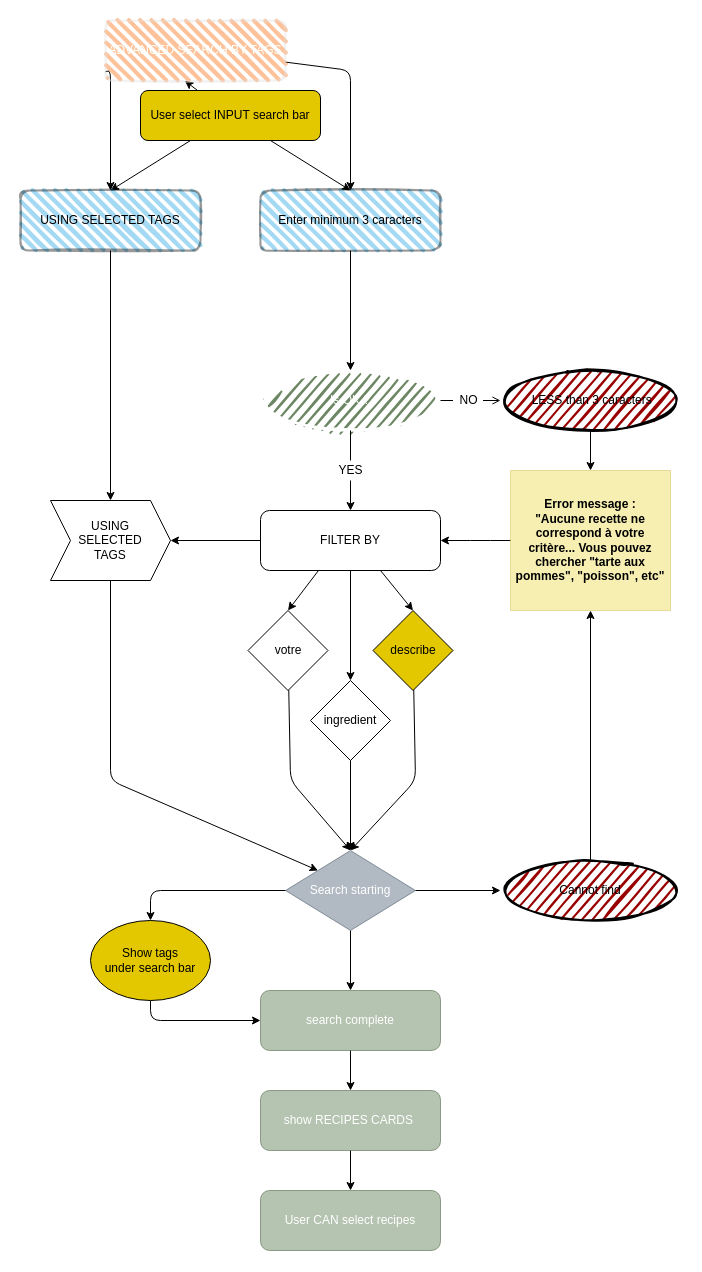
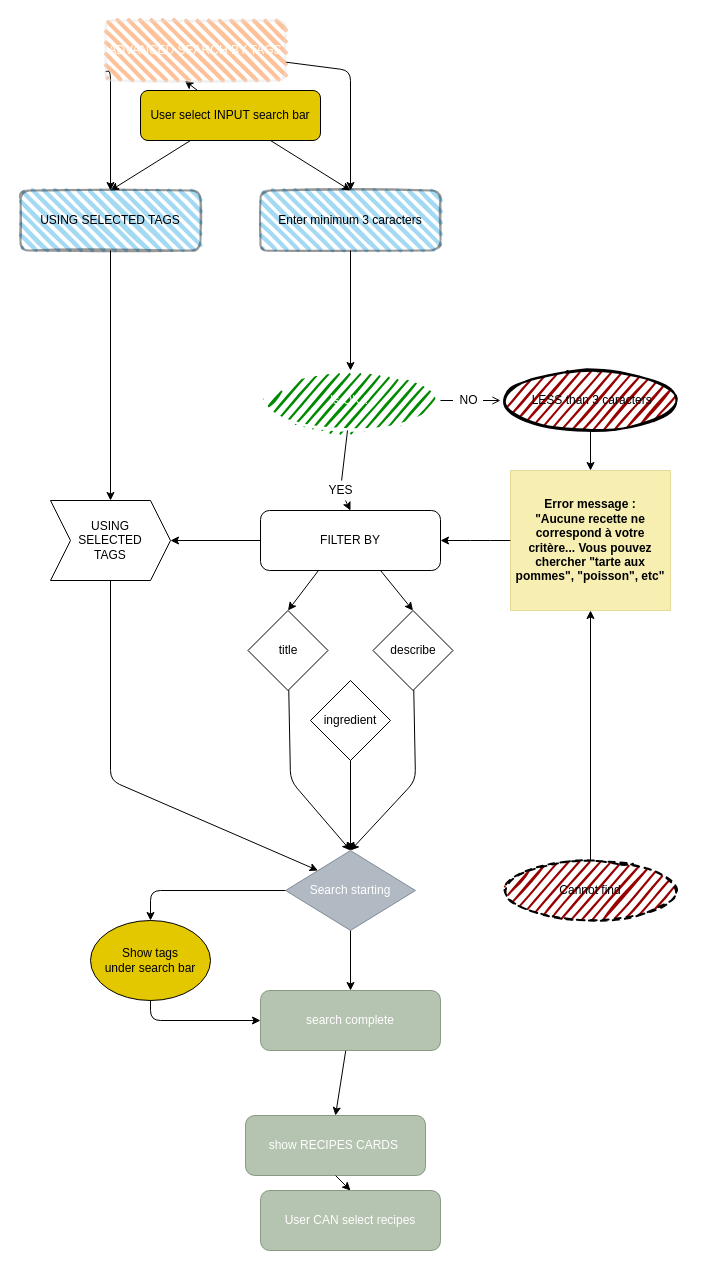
  <mxCell id="0" />
  <mxCell id="1" parent="0" />
  <mxCell id="2" value="" style="edgeStyle=none;html=1;entryX=0.5;entryY=0;entryDx=0;entryDy=0;" edge="1" parent="1" source="5" target="7"><mxGeometry relative="1" as="geometry" /></mxCell>
  <mxCell id="3" style="edgeStyle=none;html=1;entryX=0.5;entryY=0;entryDx=0;entryDy=0;fontColor=#FCFFFA;" edge="1" parent="1" source="5" target="39"><mxGeometry relative="1" as="geometry" /></mxCell>
  <mxCell id="4" style="edgeStyle=none;html=1;entryX=0.441;entryY=1.006;entryDx=0;entryDy=0;entryPerimeter=0;fontColor=#FCFFFA;" edge="1" parent="1" source="5" target="42"><mxGeometry relative="1" as="geometry" /></mxCell>
  <mxCell id="5" value="User select INPUT search bar" style="rounded=1;whiteSpace=wrap;html=1;fillColor=#e3c800;" vertex="1" parent="1"><mxGeometry x="140" y="90" width="180" height="50" as="geometry" /></mxCell>
  <mxCell id="6" style="edgeStyle=none;html=1;entryX=0.5;entryY=0;entryDx=0;entryDy=0;" edge="1" parent="1" source="7" target="45"><mxGeometry relative="1" as="geometry" /></mxCell>
  <mxCell id="7" value="Enter minimum 3 caracters" style="rounded=1;whiteSpace=wrap;html=1;strokeWidth=2;fillWeight=4;hachureGap=8;hachureAngle=45;fillColor=#1ba1e2;sketch=1;opacity=40;" vertex="1" parent="1"><mxGeometry x="260" y="190" width="180" height="60" as="geometry" /></mxCell>
  <mxCell id="8" style="edgeStyle=none;html=1;entryX=0.5;entryY=0;entryDx=0;entryDy=0;" edge="1" parent="1" source="9" target="22"><mxGeometry relative="1" as="geometry" /></mxCell>
  <mxCell id="9" value="&amp;nbsp;LESS than 3 caracters" style="ellipse;whiteSpace=wrap;html=1;strokeWidth=2;fillWeight=2;hachureGap=8;fillColor=#990000;fillStyle=dots;sketch=1;" vertex="1" parent="1"><mxGeometry x="500" y="370" width="180" height="60" as="geometry" /></mxCell>
  <mxCell id="10" style="edgeStyle=none;html=1;exitX=0.323;exitY=0.997;exitDx=0;exitDy=0;entryX=0.5;entryY=0;entryDx=0;entryDy=0;exitPerimeter=0;" edge="1" parent="1" source="14" target="16"><mxGeometry relative="1" as="geometry"><mxPoint x="315" y="570" as="sourcePoint" /></mxGeometry></mxCell>
- <mxCell id="11" style="edgeStyle=none;html=1;exitX=0.5;exitY=1;exitDx=0;exitDy=0;entryX=0.5;entryY=0;entryDx=0;entryDy=0;startArrow=none;" edge="1" parent="1" source="14" target="18"><mxGeometry relative="1" as="geometry"><mxPoint x="347.5" y="590" as="sourcePoint" /></mxGeometry></mxCell>
  <mxCell id="12" style="edgeStyle=none;html=1;exitX=1;exitY=1;exitDx=0;exitDy=0;entryX=0.5;entryY=0;entryDx=0;entryDy=0;" edge="1" parent="1" target="20"><mxGeometry relative="1" as="geometry"><mxPoint x="380" y="570" as="sourcePoint" /></mxGeometry></mxCell>
  <mxCell id="13" style="edgeStyle=none;html=1;entryX=1;entryY=0.5;entryDx=0;entryDy=0;" edge="1" parent="1" source="14" target="29"><mxGeometry relative="1" as="geometry" /></mxCell>
  <mxCell id="14" value="FILTER BY" style="rounded=1;whiteSpace=wrap;html=1;" vertex="1" parent="1"><mxGeometry x="260" y="510" width="180" height="60" as="geometry" /></mxCell>
  <mxCell id="15" style="edgeStyle=none;html=1;entryX=0.5;entryY=0;entryDx=0;entryDy=0;" edge="1" parent="1" source="16" target="37"><mxGeometry relative="1" as="geometry"><Array as="points"><mxPoint x="290" y="780" /></Array><mxPoint x="280" y="940" as="targetPoint" /></mxGeometry></mxCell>
- <mxCell id="16" value="votre" style="rhombus;whiteSpace=wrap;html=1;" vertex="1" parent="1"><mxGeometry x="247.5" y="610" width="80" height="80" as="geometry" /></mxCell>
+ <mxCell id="16" value="title" style="rhombus;whiteSpace=wrap;html=1;" vertex="1" parent="1"><mxGeometry x="247.5" y="610" width="80" height="80" as="geometry" /></mxCell>
  <mxCell id="17" style="edgeStyle=none;html=1;entryX=0.5;entryY=0;entryDx=0;entryDy=0;" edge="1" parent="1" source="18" target="37"><mxGeometry relative="1" as="geometry"><mxPoint x="350" y="820" as="targetPoint" /></mxGeometry></mxCell>
  <mxCell id="18" value="ingredient" style="rhombus;whiteSpace=wrap;html=1;" vertex="1" parent="1"><mxGeometry x="310" y="680" width="80" height="80" as="geometry" /></mxCell>
  <mxCell id="19" style="edgeStyle=none;html=1;entryX=0.5;entryY=0;entryDx=0;entryDy=0;" edge="1" parent="1" source="20" target="37"><mxGeometry relative="1" as="geometry"><mxPoint x="450" y="950" as="targetPoint" /><Array as="points"><mxPoint x="415" y="780" /></Array></mxGeometry></mxCell>
- <mxCell id="20" value="describe" style="rhombus;whiteSpace=wrap;html=1;fillColor=#e3c800;" vertex="1" parent="1"><mxGeometry x="372.5" y="610" width="80" height="80" as="geometry" /></mxCell>
+ <mxCell id="20" value="describe" style="rhombus;whiteSpace=wrap;html=1;" vertex="1" parent="1"><mxGeometry x="372.5" y="610" width="80" height="80" as="geometry" /></mxCell>
  <mxCell id="21" value="" style="edgeStyle=none;html=1;" edge="1" parent="1" target="14"><mxGeometry relative="1" as="geometry"><mxPoint x="510" y="540" as="sourcePoint" /><Array as="points"><mxPoint x="480" y="540" /></Array></mxGeometry></mxCell>
  <mxCell id="22" value="Error message : &lt;br&gt;&quot;Aucune recette ne correspond à votre critère... Vous pouvez chercher &quot;tarte aux pommes&quot;, &quot;poisson&quot;, etc&quot;" style="rounded=0;whiteSpace=wrap;html=1;opacity=30;fillColor=#e3c800;fontColor=#000000;strokeColor=#B09500;fontStyle=1" vertex="1" parent="1"><mxGeometry x="510" y="470" width="160" height="140" as="geometry" /></mxCell>
  <mxCell id="23" style="edgeStyle=none;html=1;entryX=0.5;entryY=0;entryDx=0;entryDy=0;" edge="1" parent="1" source="25" target="27"><mxGeometry relative="1" as="geometry"><mxPoint x="350" y="1070" as="targetPoint" /></mxGeometry></mxCell>
- <mxCell id="24" style="edgeStyle=none;html=1;entryX=0;entryY=0.5;entryDx=0;entryDy=0;exitX=1;exitY=0.5;exitDx=0;exitDy=0;" edge="1" parent="1" source="37" target="31"><mxGeometry relative="1" as="geometry" /></mxCell>
  <mxCell id="25" value="search complete" style="rounded=1;whiteSpace=wrap;html=1;opacity=50;fillColor=#6d8764;fontColor=#ffffff;strokeColor=#3A5431;" vertex="1" parent="1"><mxGeometry x="260" y="990" width="180" height="60" as="geometry" /></mxCell>
  <mxCell id="26" style="edgeStyle=none;html=1;entryX=0.5;entryY=0;entryDx=0;entryDy=0;exitX=0.5;exitY=1;exitDx=0;exitDy=0;" edge="1" parent="1" source="27" target="34"><mxGeometry relative="1" as="geometry" /></mxCell>
- <mxCell id="27" value="show RECIPES CARDS&amp;nbsp;" style="rounded=1;whiteSpace=wrap;html=1;opacity=50;fillColor=#6d8764;fontColor=#ffffff;strokeColor=#3A5431;" vertex="1" parent="1"><mxGeometry x="260" y="1090" width="180" height="60" as="geometry" /></mxCell>
+ <mxCell id="27" value="show RECIPES CARDS&amp;nbsp;" style="rounded=1;whiteSpace=wrap;html=1;opacity=50;fillColor=#6d8764;fontColor=#ffffff;strokeColor=#3A5431;" vertex="1" parent="1"><mxGeometry x="245" y="1115" width="180" height="60" as="geometry" /></mxCell>
  <mxCell id="28" style="edgeStyle=none;html=1;entryX=0;entryY=0;entryDx=0;entryDy=0;" edge="1" parent="1" source="29" target="37"><mxGeometry relative="1" as="geometry"><Array as="points"><mxPoint x="110" y="780" /></Array></mxGeometry></mxCell>
  <mxCell id="29" value="USING&lt;br&gt;SELECTED&lt;br&gt;TAGS" style="shape=step;perimeter=stepPerimeter;whiteSpace=wrap;html=1;fixedSize=1;" vertex="1" parent="1"><mxGeometry x="50" y="500" width="120" height="80" as="geometry" /></mxCell>
  <mxCell id="30" style="edgeStyle=none;html=1;entryX=0.5;entryY=1;entryDx=0;entryDy=0;" edge="1" parent="1" source="31"><mxGeometry relative="1" as="geometry"><mxPoint x="590" y="610" as="targetPoint" /></mxGeometry></mxCell>
- <mxCell id="31" value="Cannot find" style="ellipse;whiteSpace=wrap;html=1;strokeWidth=2;fillWeight=2;hachureGap=8;fillColor=#990000;fillStyle=dots;sketch=1;" vertex="1" parent="1"><mxGeometry x="500" y="860" width="180" height="60" as="geometry" /></mxCell>
+ <mxCell id="31" value="Cannot find" style="ellipse;whiteSpace=wrap;html=1;strokeWidth=2;fillWeight=2;hachureGap=8;fillColor=#990000;fillStyle=dots;sketch=1;dashed=1;" vertex="1" parent="1"><mxGeometry x="500" y="860" width="180" height="60" as="geometry" /></mxCell>
  <mxCell id="32" style="edgeStyle=none;html=1;entryX=0;entryY=0.5;entryDx=0;entryDy=0;" edge="1" parent="1" source="33" target="25"><mxGeometry relative="1" as="geometry"><Array as="points"><mxPoint x="150" y="1020" /></Array></mxGeometry></mxCell>
  <mxCell id="33" value="&lt;span&gt;Show tags&lt;/span&gt;&lt;br&gt;&lt;span&gt;under search bar&lt;/span&gt;" style="ellipse;whiteSpace=wrap;html=1;fillColor=#e3c800;" vertex="1" parent="1"><mxGeometry x="90" y="920" width="120" height="80" as="geometry" /></mxCell>
  <mxCell id="34" value="User CAN select recipes" style="rounded=1;whiteSpace=wrap;html=1;opacity=50;fillColor=#6d8764;fontColor=#ffffff;strokeColor=#3A5431;" vertex="1" parent="1"><mxGeometry x="260" y="1190" width="180" height="60" as="geometry" /></mxCell>
  <mxCell id="35" style="edgeStyle=none;html=1;entryX=0.5;entryY=0;entryDx=0;entryDy=0;" edge="1" parent="1" source="37" target="25"><mxGeometry relative="1" as="geometry" /></mxCell>
  <mxCell id="36" style="edgeStyle=none;html=1;entryX=0.5;entryY=0;entryDx=0;entryDy=0;" edge="1" parent="1" source="37" target="33"><mxGeometry relative="1" as="geometry"><Array as="points"><mxPoint x="150" y="890" /></Array></mxGeometry></mxCell>
  <mxCell id="37" value="&lt;span&gt;Search starting&lt;/span&gt;" style="rhombus;whiteSpace=wrap;html=1;opacity=50;fillColor=#647687;fontColor=#ffffff;strokeColor=#314354;" vertex="1" parent="1"><mxGeometry x="285" y="850" width="130" height="80" as="geometry" /></mxCell>
  <mxCell id="38" style="edgeStyle=none;html=1;entryX=0.5;entryY=0;entryDx=0;entryDy=0;" edge="1" parent="1" source="39" target="29"><mxGeometry relative="1" as="geometry"><mxPoint x="110" y="470" as="targetPoint" /></mxGeometry></mxCell>
  <mxCell id="39" value="USING SELECTED TAGS" style="rounded=1;whiteSpace=wrap;html=1;strokeWidth=2;fillWeight=4;hachureGap=8;hachureAngle=45;fillColor=#1ba1e2;sketch=1;opacity=40;" vertex="1" parent="1"><mxGeometry x="20" y="190" width="180" height="60" as="geometry" /></mxCell>
  <mxCell id="40" style="edgeStyle=none;html=1;entryX=0.5;entryY=0;entryDx=0;entryDy=0;fontColor=#FCFFFA;" edge="1" parent="1" source="42" target="39"><mxGeometry relative="1" as="geometry"><Array as="points"><mxPoint x="110" y="70" /></Array></mxGeometry></mxCell>
  <mxCell id="41" style="edgeStyle=none;html=1;entryX=0.5;entryY=0;entryDx=0;entryDy=0;fontColor=#FCFFFA;" edge="1" parent="1" source="42" target="7"><mxGeometry relative="1" as="geometry"><Array as="points"><mxPoint x="350" y="70" /></Array></mxGeometry></mxCell>
  <mxCell id="42" value="&lt;font color=&quot;#fcfffa&quot;&gt;ADVANCED SEARCH BY TAGS&lt;/font&gt;" style="rounded=1;whiteSpace=wrap;html=1;strokeWidth=2;fillWeight=4;hachureGap=8;hachureAngle=45;fillColor=#fa6800;sketch=1;opacity=40;fontColor=#000000;strokeColor=#DEDEDE;" vertex="1" parent="1"><mxGeometry x="105" y="20" width="180" height="60" as="geometry" /></mxCell>
  <mxCell id="43" style="edgeStyle=none;html=1;startArrow=none;" edge="1" parent="1" source="48"><mxGeometry relative="1" as="geometry"><mxPoint x="350" y="510" as="targetPoint" /></mxGeometry></mxCell>
  <mxCell id="44" style="edgeStyle=none;html=1;entryX=0;entryY=0.5;entryDx=0;entryDy=0;startArrow=none;endArrow=open;" edge="1" parent="1" source="46" target="9"><mxGeometry relative="1" as="geometry" /></mxCell>
- <mxCell id="45" value="Is OK ?" style="ellipse;whiteSpace=wrap;html=1;strokeWidth=2;fillWeight=2;hachureGap=8;fillColor=#6d8764;fillStyle=dots;sketch=1;fontColor=#ffffff;strokeColor=#FFFFFF;" vertex="1" parent="1"><mxGeometry x="260" y="370" width="180" height="60" as="geometry" /></mxCell>
+ <mxCell id="45" value="Is OK ?" style="ellipse;whiteSpace=wrap;html=1;strokeWidth=2;fillWeight=2;hachureGap=8;fillColor=#008a00;fillStyle=dots;sketch=1;fontColor=#ffffff;strokeColor=#FFFFFF;" vertex="1" parent="1"><mxGeometry x="260" y="370" width="180" height="60" as="geometry" /></mxCell>
  <mxCell id="46" value="NO" style="text;html=1;align=center;verticalAlign=middle;resizable=0;points=[];autosize=1;strokeColor=none;fillColor=none;" vertex="1" parent="1"><mxGeometry x="452.5" y="390" width="30" height="20" as="geometry" /></mxCell>
  <mxCell id="47" value="" style="edgeStyle=none;html=1;entryX=0;entryY=0.5;entryDx=0;entryDy=0;endArrow=none;" edge="1" parent="1" source="45" target="46"><mxGeometry relative="1" as="geometry"><mxPoint x="440" y="400" as="sourcePoint" /><mxPoint x="500" y="400" as="targetPoint" /></mxGeometry></mxCell>
- <mxCell id="48" value="YES" style="text;html=1;align=center;verticalAlign=middle;resizable=0;points=[];autosize=1;strokeColor=none;fillColor=none;" vertex="1" parent="1"><mxGeometry x="330" y="460" width="40" height="20" as="geometry" /></mxCell>
+ <mxCell id="48" value="YES" style="text;html=1;align=center;verticalAlign=middle;resizable=0;points=[];autosize=1;strokeColor=none;fillColor=none;" vertex="1" parent="1"><mxGeometry x="320" y="480" width="40" height="20" as="geometry" /></mxCell>
  <mxCell id="49" value="" style="edgeStyle=none;html=1;endArrow=none;" edge="1" parent="1" source="45" target="48"><mxGeometry relative="1" as="geometry"><mxPoint x="350" y="510" as="targetPoint" /><mxPoint x="350" y="430" as="sourcePoint" /></mxGeometry></mxCell>
